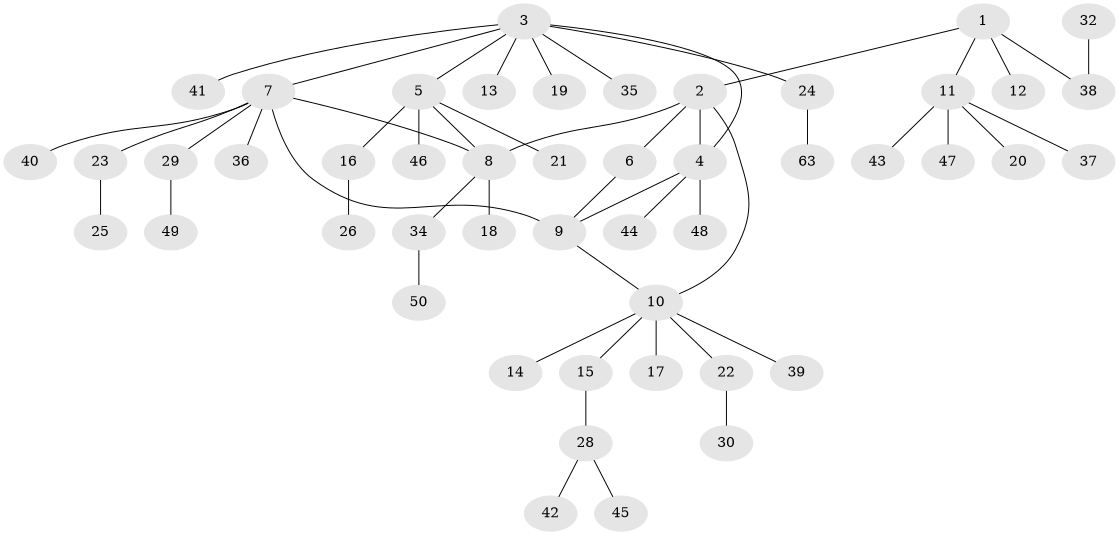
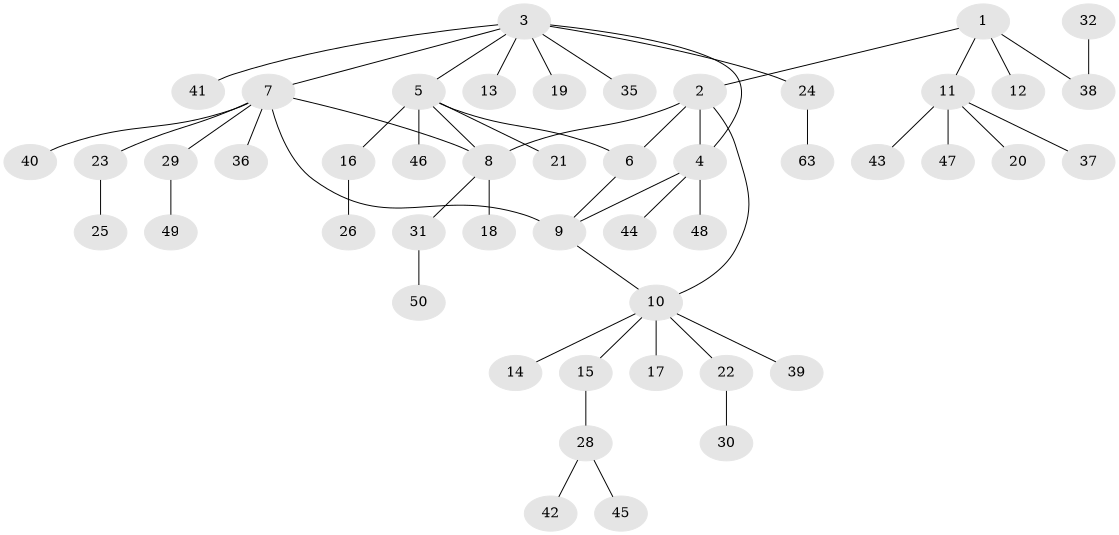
  graph {
    node [color=gray90 style=filled]
    1
    2
    11
    12
    38
    4
    6
    8
    10
    20
    37
    43
    47
    32
    9
    44
    48
    18
-   34
+   34 [label=31]
    14
    15
    17
    22
    39
    3
    5
    7
    13
    19
    24
    35
    41
    16
    21
    46
    23
    29
    36
    40
    n40 [label=63]
    26
    25
    49
    50
    28
    30
    42
    45
    1 -- 2
    1 -- 11
    1 -- 12
    1 -- 38
    2 -- 4
    2 -- 6
    2 -- 8
    2 -- 10
    11 -- 20
    11 -- 37
    11 -- 43
    11 -- 47
    4 -- 9
    4 -- 44
    4 -- 48
    6 -- 9
    8 -- 18
    8 -- 34
    10 -- 14
    10 -- 15
    10 -- 17
    10 -- 22
    10 -- 39
    32 -- 38
    9 -- 10
    34 -- 50
    15 -- 28
    22 -- 30
    3 -- 4
    3 -- 5
    3 -- 7
    3 -- 13
    3 -- 19
    3 -- 24
    3 -- 35
    3 -- 41
+   5 -- 6
    5 -- 8
    5 -- 16
    5 -- 21
    5 -- 46
    7 -- 8
    7 -- 9
    7 -- 23
    7 -- 29
    7 -- 36
    7 -- 40
    24 -- n40
    16 -- 26
    23 -- 25
    29 -- 49
    28 -- 42
    28 -- 45
  }
